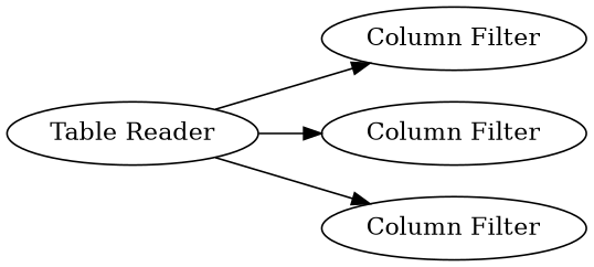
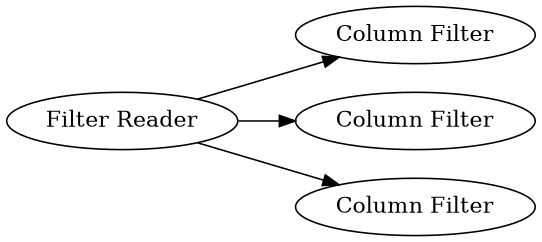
  digraph {
    rankdir=LR
    n1 [label="Column Filter"]
    n2 [label="Column Filter"]
    n3 [label="Column Filter"]
-   n4 [label="Table Reader"]
+   n4 [label="Filter Reader"]
    n4 -> n1
    n4 -> n2
    n4 -> n3
  }
